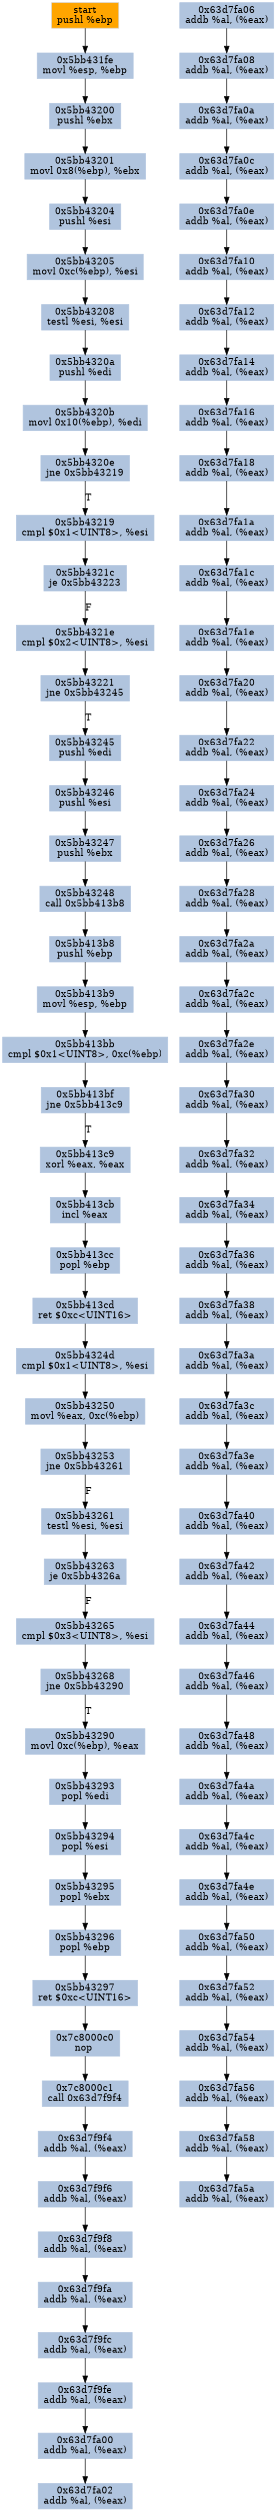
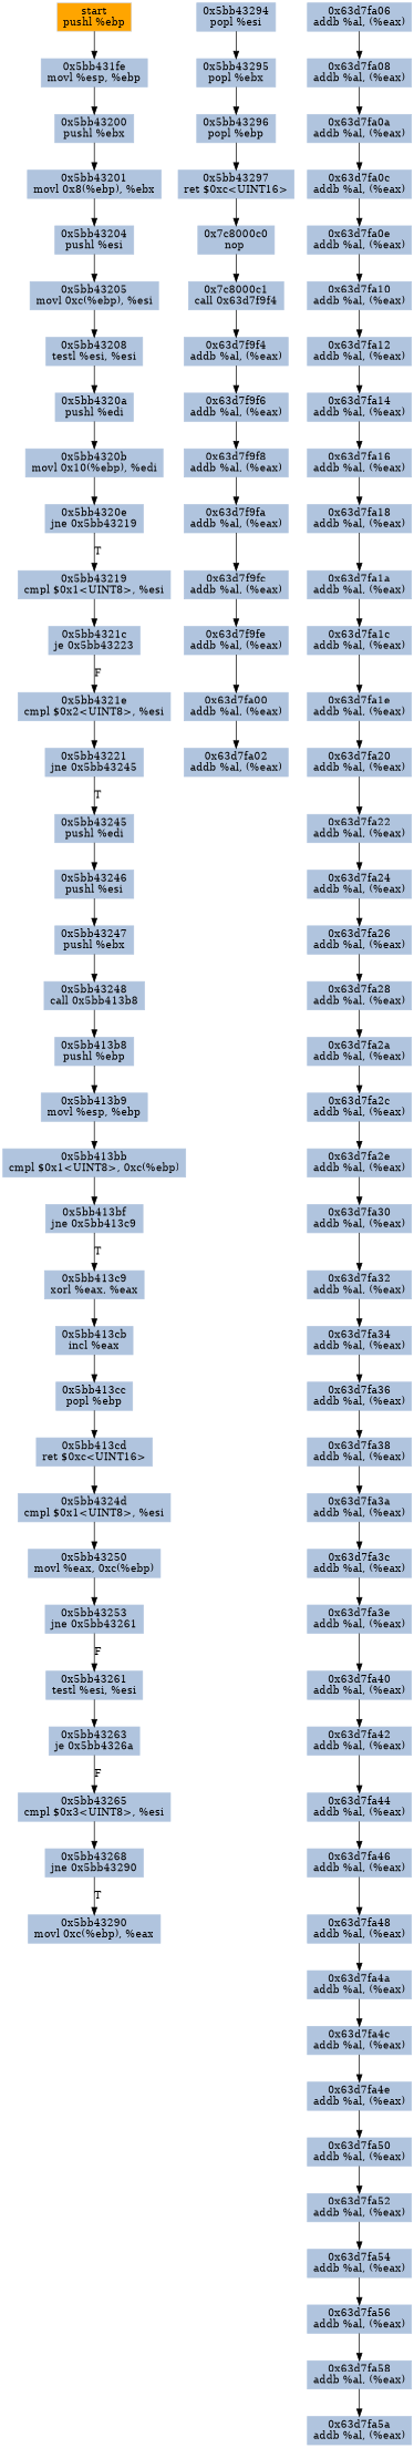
  digraph {
    node [color=lightsteelblue fillcolor=lightsteelblue shape=rectangle style=filled]
    edge [color="#000000"]
    n1 [color=lightgrey fillcolor=orange label="start\npushl %ebp"]
    n2 [label="0x5bb431fe\nmovl %esp, %ebp"]
    n3 [label="0x5bb43200\npushl %ebx"]
    n4 [label="0x5bb43201\nmovl 0x8(%ebp), %ebx"]
    n5 [label="0x5bb43204\npushl %esi"]
    n6 [label="0x5bb43205\nmovl 0xc(%ebp), %esi"]
    n7 [label="0x5bb43208\ntestl %esi, %esi"]
    n8 [label="0x5bb4320a\npushl %edi"]
    n9 [label="0x5bb4320b\nmovl 0x10(%ebp), %edi"]
    n10 [label="0x5bb4320e\njne 0x5bb43219"]
    n11 [label="0x5bb43219\ncmpl $0x1<UINT8>, %esi"]
    n12 [label="0x5bb4321c\nje 0x5bb43223"]
    n13 [label="0x5bb4321e\ncmpl $0x2<UINT8>, %esi"]
    n14 [label="0x5bb43221\njne 0x5bb43245"]
    n15 [label="0x5bb43245\npushl %edi"]
    n16 [label="0x5bb43246\npushl %esi"]
    n17 [label="0x5bb43247\npushl %ebx"]
    n18 [label="0x5bb43248\ncall 0x5bb413b8"]
    n19 [label="0x5bb413b8\npushl %ebp"]
    n20 [label="0x5bb413b9\nmovl %esp, %ebp"]
    n21 [label="0x5bb413bb\ncmpl $0x1<UINT8>, 0xc(%ebp)"]
    n22 [label="0x5bb413bf\njne 0x5bb413c9"]
    n23 [label="0x5bb413c9\nxorl %eax, %eax"]
    n24 [label="0x5bb413cb\nincl %eax"]
    n25 [label="0x5bb413cc\npopl %ebp"]
    n26 [label="0x5bb413cd\nret $0xc<UINT16>"]
    n27 [label="0x5bb4324d\ncmpl $0x1<UINT8>, %esi"]
    n28 [label="0x5bb43250\nmovl %eax, 0xc(%ebp)"]
    n29 [label="0x5bb43253\njne 0x5bb43261"]
    n30 [label="0x5bb43261\ntestl %esi, %esi"]
    n31 [label="0x5bb43263\nje 0x5bb4326a"]
    n32 [label="0x5bb43265\ncmpl $0x3<UINT8>, %esi"]
    n33 [label="0x5bb43268\njne 0x5bb43290"]
    n34 [label="0x5bb43290\nmovl 0xc(%ebp), %eax"]
-   n35 [label="0x5bb43293\npopl %edi"]
    n36 [label="0x5bb43294\npopl %esi"]
    n37 [label="0x5bb43295\npopl %ebx"]
    n38 [label="0x5bb43296\npopl %ebp"]
    n39 [label="0x5bb43297\nret $0xc<UINT16>"]
    n40 [label="0x7c8000c0\nnop "]
    n41 [label="0x7c8000c1\ncall 0x63d7f9f4"]
    n42 [label="0x63d7f9f4\naddb %al, (%eax)"]
    n43 [label="0x63d7f9f6\naddb %al, (%eax)"]
    n44 [label="0x63d7f9f8\naddb %al, (%eax)"]
    n45 [label="0x63d7f9fa\naddb %al, (%eax)"]
    n46 [label="0x63d7f9fc\naddb %al, (%eax)"]
    n47 [label="0x63d7f9fe\naddb %al, (%eax)"]
    n48 [label="0x63d7fa00\naddb %al, (%eax)"]
    n49 [label="0x63d7fa02\naddb %al, (%eax)"]
    n50 [label="0x63d7fa06\naddb %al, (%eax)"]
    n51 [label="0x63d7fa08\naddb %al, (%eax)"]
    n52 [label="0x63d7fa0a\naddb %al, (%eax)"]
    n53 [label="0x63d7fa0c\naddb %al, (%eax)"]
    n54 [label="0x63d7fa0e\naddb %al, (%eax)"]
    n55 [label="0x63d7fa10\naddb %al, (%eax)"]
    n56 [label="0x63d7fa12\naddb %al, (%eax)"]
    n57 [label="0x63d7fa14\naddb %al, (%eax)"]
    n58 [label="0x63d7fa16\naddb %al, (%eax)"]
    n59 [label="0x63d7fa18\naddb %al, (%eax)"]
    n60 [label="0x63d7fa1a\naddb %al, (%eax)"]
    n61 [label="0x63d7fa1c\naddb %al, (%eax)"]
    n62 [label="0x63d7fa1e\naddb %al, (%eax)"]
    n63 [label="0x63d7fa20\naddb %al, (%eax)"]
    n64 [label="0x63d7fa22\naddb %al, (%eax)"]
    n65 [label="0x63d7fa24\naddb %al, (%eax)"]
    n66 [label="0x63d7fa26\naddb %al, (%eax)"]
    n67 [label="0x63d7fa28\naddb %al, (%eax)"]
    n68 [label="0x63d7fa2a\naddb %al, (%eax)"]
    n69 [label="0x63d7fa2c\naddb %al, (%eax)"]
    n70 [label="0x63d7fa2e\naddb %al, (%eax)"]
    n71 [label="0x63d7fa30\naddb %al, (%eax)"]
    n72 [label="0x63d7fa32\naddb %al, (%eax)"]
    n73 [label="0x63d7fa34\naddb %al, (%eax)"]
    n74 [label="0x63d7fa36\naddb %al, (%eax)"]
    n75 [label="0x63d7fa38\naddb %al, (%eax)"]
    n76 [label="0x63d7fa3a\naddb %al, (%eax)"]
    n77 [label="0x63d7fa3c\naddb %al, (%eax)"]
    n78 [label="0x63d7fa3e\naddb %al, (%eax)"]
    n79 [label="0x63d7fa40\naddb %al, (%eax)"]
    n80 [label="0x63d7fa42\naddb %al, (%eax)"]
    n81 [label="0x63d7fa44\naddb %al, (%eax)"]
    n82 [label="0x63d7fa46\naddb %al, (%eax)"]
    n83 [label="0x63d7fa48\naddb %al, (%eax)"]
    n84 [label="0x63d7fa4a\naddb %al, (%eax)"]
    n85 [label="0x63d7fa4c\naddb %al, (%eax)"]
    n86 [label="0x63d7fa4e\naddb %al, (%eax)"]
    n87 [label="0x63d7fa50\naddb %al, (%eax)"]
    n88 [label="0x63d7fa52\naddb %al, (%eax)"]
    n89 [label="0x63d7fa54\naddb %al, (%eax)"]
    n90 [label="0x63d7fa56\naddb %al, (%eax)"]
    n91 [label="0x63d7fa58\naddb %al, (%eax)"]
    n92 [label="0x63d7fa5a\naddb %al, (%eax)"]
    n1 -> n2
    n2 -> n3
    n3 -> n4
    n4 -> n5
    n5 -> n6
    n6 -> n7
    n7 -> n8
    n8 -> n9
    n9 -> n10
    n10 -> n11 [label=T]
    n11 -> n12
    n12 -> n13 [label=F]
    n13 -> n14
    n14 -> n15 [label=T]
    n15 -> n16
    n16 -> n17
    n17 -> n18
    n18 -> n19
    n19 -> n20
    n20 -> n21
    n21 -> n22
    n22 -> n23 [label=T]
    n23 -> n24
    n24 -> n25
    n25 -> n26
    n26 -> n27
    n27 -> n28
    n28 -> n29
    n29 -> n30 [label=F]
    n30 -> n31
    n31 -> n32 [label=F]
    n32 -> n33
    n33 -> n34 [label=T]
-   n34 -> n35
-   n35 -> n36
    n36 -> n37
    n37 -> n38
    n38 -> n39
    n39 -> n40
    n40 -> n41
    n41 -> n42
    n42 -> n43
    n43 -> n44
    n44 -> n45
    n45 -> n46
    n46 -> n47
    n47 -> n48
    n48 -> n49
    n50 -> n51
    n51 -> n52
    n52 -> n53
    n53 -> n54
    n54 -> n55
    n55 -> n56
    n56 -> n57
    n57 -> n58
    n58 -> n59
    n59 -> n60
    n60 -> n61
    n61 -> n62
    n62 -> n63
    n63 -> n64
    n64 -> n65
    n65 -> n66
    n66 -> n67
    n67 -> n68
    n68 -> n69
    n69 -> n70
    n70 -> n71
    n71 -> n72
    n72 -> n73
    n73 -> n74
    n74 -> n75
    n75 -> n76
    n76 -> n77
    n77 -> n78
    n78 -> n79
    n79 -> n80
    n80 -> n81
    n81 -> n82
    n82 -> n83
    n83 -> n84
    n84 -> n85
    n85 -> n86
    n86 -> n87
    n87 -> n88
    n88 -> n89
    n89 -> n90
    n90 -> n91
    n91 -> n92
  }
